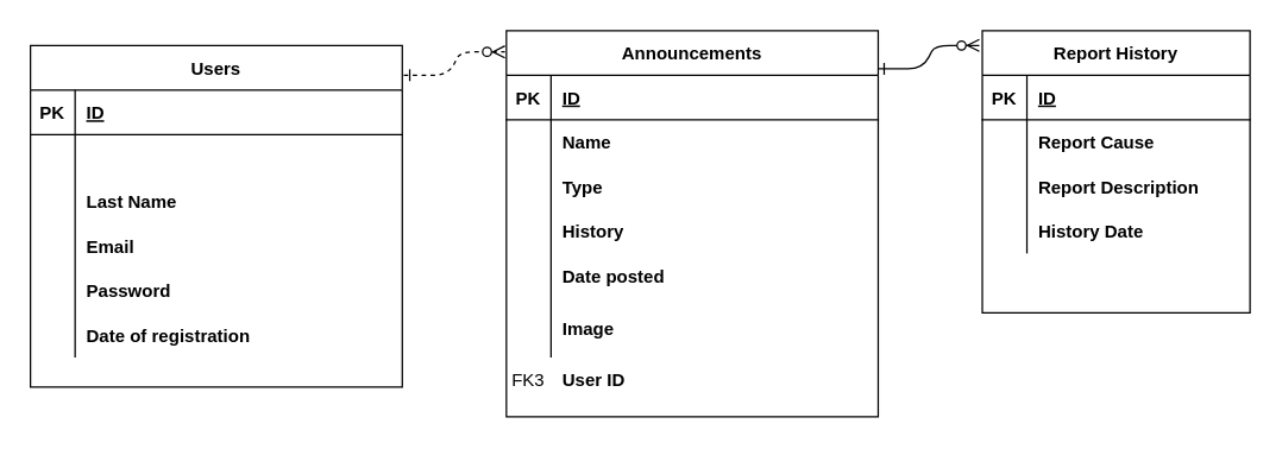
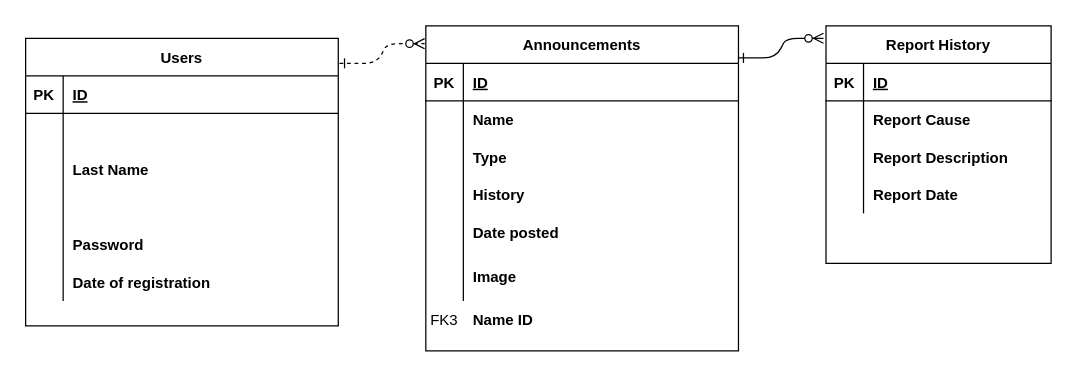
  <mxCell id="0" />
  <mxCell id="1" parent="0" />
  <mxCell id="2" value="" style="edgeStyle=entityRelationEdgeStyle;endArrow=ERzeroToMany;startArrow=ERone;endFill=1;startFill=0;exitX=1.004;exitY=0.087;exitDx=0;exitDy=0;exitPerimeter=0;entryX=-0.004;entryY=0.055;entryDx=0;entryDy=0;entryPerimeter=0;dashed=1;" parent="1" source="22" target="3" edge="1"><mxGeometry width="100" height="100" relative="1" as="geometry"><mxPoint x="280" y="620" as="sourcePoint" /><mxPoint x="380" y="520" as="targetPoint" /></mxGeometry></mxCell>
  <mxCell id="3" value="Announcements" style="shape=table;startSize=30;container=1;collapsible=1;childLayout=tableLayout;fixedRows=1;rowLines=0;fontStyle=1;align=center;resizeLast=1;" parent="1" vertex="1"><mxGeometry x="340" y="20" width="250" height="260" as="geometry" /></mxCell>
  <mxCell id="4" value="" style="shape=partialRectangle;collapsible=0;dropTarget=0;pointerEvents=0;fillColor=none;points=[[0,0.5],[1,0.5]];portConstraint=eastwest;top=0;left=0;right=0;bottom=1;" parent="3" vertex="1"><mxGeometry y="30" width="250" height="30" as="geometry" /></mxCell>
  <mxCell id="5" value="PK" style="shape=partialRectangle;overflow=hidden;connectable=0;fillColor=none;top=0;left=0;bottom=0;right=0;fontStyle=1;" parent="4" vertex="1"><mxGeometry width="30" height="30" as="geometry" /></mxCell>
  <mxCell id="6" value="ID" style="shape=partialRectangle;overflow=hidden;connectable=0;fillColor=none;top=0;left=0;bottom=0;right=0;align=left;spacingLeft=6;fontStyle=5;" parent="4" vertex="1"><mxGeometry x="30" width="220" height="30" as="geometry" /></mxCell>
  <mxCell id="7" value="" style="shape=partialRectangle;collapsible=0;dropTarget=0;pointerEvents=0;fillColor=none;points=[[0,0.5],[1,0.5]];portConstraint=eastwest;top=0;left=0;right=0;bottom=0;" parent="3" vertex="1"><mxGeometry y="60" width="250" height="30" as="geometry" /></mxCell>
  <mxCell id="8" value="" style="shape=partialRectangle;overflow=hidden;connectable=0;fillColor=none;top=0;left=0;bottom=0;right=0;" parent="7" vertex="1"><mxGeometry width="30" height="30" as="geometry" /></mxCell>
  <mxCell id="9" value="Name" style="shape=partialRectangle;overflow=hidden;connectable=0;fillColor=none;top=0;left=0;bottom=0;right=0;align=left;spacingLeft=6;fontStyle=1" parent="7" vertex="1"><mxGeometry x="30" width="220" height="30" as="geometry" /></mxCell>
  <mxCell id="10" value="" style="shape=partialRectangle;collapsible=0;dropTarget=0;pointerEvents=0;fillColor=none;top=0;left=0;bottom=0;right=0;points=[[0,0.5],[1,0.5]];portConstraint=eastwest;" parent="3" vertex="1"><mxGeometry y="90" width="250" height="30" as="geometry" /></mxCell>
  <mxCell id="11" value="" style="shape=partialRectangle;connectable=0;fillColor=none;top=0;left=0;bottom=0;right=0;editable=1;overflow=hidden;" parent="10" vertex="1"><mxGeometry width="30" height="30" as="geometry" /></mxCell>
  <mxCell id="12" value="Type" style="shape=partialRectangle;connectable=0;fillColor=none;top=0;left=0;bottom=0;right=0;align=left;spacingLeft=6;overflow=hidden;fontStyle=1" parent="10" vertex="1"><mxGeometry x="30" width="220" height="30" as="geometry" /></mxCell>
  <mxCell id="13" value="" style="shape=partialRectangle;collapsible=0;dropTarget=0;pointerEvents=0;fillColor=none;top=0;left=0;bottom=0;right=0;points=[[0,0.5],[1,0.5]];portConstraint=eastwest;" parent="3" vertex="1"><mxGeometry y="120" width="250" height="30" as="geometry" /></mxCell>
  <mxCell id="14" value="" style="shape=partialRectangle;connectable=0;fillColor=none;top=0;left=0;bottom=0;right=0;editable=1;overflow=hidden;" parent="13" vertex="1"><mxGeometry width="30" height="30" as="geometry" /></mxCell>
  <mxCell id="15" value="History" style="shape=partialRectangle;connectable=0;fillColor=none;top=0;left=0;bottom=0;right=0;align=left;spacingLeft=6;overflow=hidden;fontStyle=1" parent="13" vertex="1"><mxGeometry x="30" width="220" height="30" as="geometry" /></mxCell>
  <mxCell id="16" value="" style="shape=partialRectangle;collapsible=0;dropTarget=0;pointerEvents=0;fillColor=none;top=0;left=0;bottom=0;right=0;points=[[0,0.5],[1,0.5]];portConstraint=eastwest;" parent="3" vertex="1"><mxGeometry y="150" width="250" height="30" as="geometry" /></mxCell>
  <mxCell id="17" value="" style="shape=partialRectangle;connectable=0;fillColor=none;top=0;left=0;bottom=0;right=0;editable=1;overflow=hidden;" parent="16" vertex="1"><mxGeometry width="30" height="30" as="geometry" /></mxCell>
  <mxCell id="18" value="Date posted" style="shape=partialRectangle;connectable=0;fillColor=none;top=0;left=0;bottom=0;right=0;align=left;spacingLeft=6;overflow=hidden;fontStyle=1" parent="16" vertex="1"><mxGeometry x="30" width="220" height="30" as="geometry" /></mxCell>
  <mxCell id="19" value="" style="shape=partialRectangle;collapsible=0;dropTarget=0;pointerEvents=0;fillColor=none;points=[[0,0.5],[1,0.5]];portConstraint=eastwest;top=0;left=0;right=0;bottom=0;" parent="3" vertex="1"><mxGeometry y="180" width="250" height="40" as="geometry" /></mxCell>
  <mxCell id="20" value="" style="shape=partialRectangle;overflow=hidden;connectable=0;fillColor=none;top=0;left=0;bottom=0;right=0;" parent="19" vertex="1"><mxGeometry width="30" height="40" as="geometry" /></mxCell>
  <mxCell id="21" value="Image" style="shape=partialRectangle;overflow=hidden;connectable=0;fillColor=none;top=0;left=0;bottom=0;right=0;align=left;spacingLeft=6;fontStyle=1" parent="19" vertex="1"><mxGeometry x="30" width="220" height="40" as="geometry" /></mxCell>
  <mxCell id="22" value="Users" style="shape=table;startSize=30;container=1;collapsible=1;childLayout=tableLayout;fixedRows=1;rowLines=0;fontStyle=1;align=center;resizeLast=1;" parent="1" vertex="1"><mxGeometry x="20" y="30" width="250" height="230" as="geometry" /></mxCell>
  <mxCell id="23" value="" style="shape=partialRectangle;collapsible=0;dropTarget=0;pointerEvents=0;fillColor=none;points=[[0,0.5],[1,0.5]];portConstraint=eastwest;top=0;left=0;right=0;bottom=1;" parent="22" vertex="1"><mxGeometry y="30" width="250" height="30" as="geometry" /></mxCell>
  <mxCell id="24" value="PK" style="shape=partialRectangle;overflow=hidden;connectable=0;fillColor=none;top=0;left=0;bottom=0;right=0;fontStyle=1;" parent="23" vertex="1"><mxGeometry width="30" height="30" as="geometry" /></mxCell>
  <mxCell id="25" value="ID" style="shape=partialRectangle;overflow=hidden;connectable=0;fillColor=none;top=0;left=0;bottom=0;right=0;align=left;spacingLeft=6;fontStyle=5;" parent="23" vertex="1"><mxGeometry x="30" width="220" height="30" as="geometry" /></mxCell>
  <mxCell id="26" value="" style="shape=partialRectangle;collapsible=0;dropTarget=0;pointerEvents=0;fillColor=none;points=[[0,0.5],[1,0.5]];portConstraint=eastwest;top=0;left=0;right=0;bottom=0;" parent="22" vertex="1"><mxGeometry y="60" width="250" height="30" as="geometry" /></mxCell>
  <mxCell id="27" value="" style="shape=partialRectangle;overflow=hidden;connectable=0;fillColor=none;top=0;left=0;bottom=0;right=0;" parent="26" vertex="1"><mxGeometry width="30" height="30" as="geometry" /></mxCell>
  <mxCell id="28" value="" style="shape=partialRectangle;collapsible=0;dropTarget=0;pointerEvents=0;fillColor=none;top=0;left=0;bottom=0;right=0;points=[[0,0.5],[1,0.5]];portConstraint=eastwest;" parent="22" vertex="1"><mxGeometry y="90" width="250" height="30" as="geometry" /></mxCell>
  <mxCell id="29" value="" style="shape=partialRectangle;connectable=0;fillColor=none;top=0;left=0;bottom=0;right=0;editable=1;overflow=hidden;" parent="28" vertex="1"><mxGeometry width="30" height="30" as="geometry" /></mxCell>
  <mxCell id="30" value="Last Name" style="shape=partialRectangle;connectable=0;fillColor=none;top=0;left=0;bottom=0;right=0;align=left;spacingLeft=6;overflow=hidden;fontStyle=1" parent="28" vertex="1"><mxGeometry x="30" width="220" height="30" as="geometry" /></mxCell>
  <mxCell id="31" value="" style="shape=partialRectangle;collapsible=0;dropTarget=0;pointerEvents=0;fillColor=none;top=0;left=0;bottom=0;right=0;points=[[0,0.5],[1,0.5]];portConstraint=eastwest;" parent="22" vertex="1"><mxGeometry y="120" width="250" height="30" as="geometry" /></mxCell>
  <mxCell id="32" value="" style="shape=partialRectangle;connectable=0;fillColor=none;top=0;left=0;bottom=0;right=0;editable=1;overflow=hidden;" parent="31" vertex="1"><mxGeometry width="30" height="30" as="geometry" /></mxCell>
- <mxCell id="33" value="Email" style="shape=partialRectangle;connectable=0;fillColor=none;top=0;left=0;bottom=0;right=0;align=left;spacingLeft=6;overflow=hidden;fontStyle=1" parent="31" vertex="1"><mxGeometry x="30" width="220" height="30" as="geometry" /></mxCell>
  <mxCell id="34" value="" style="shape=partialRectangle;collapsible=0;dropTarget=0;pointerEvents=0;fillColor=none;top=0;left=0;bottom=0;right=0;points=[[0,0.5],[1,0.5]];portConstraint=eastwest;" parent="22" vertex="1"><mxGeometry y="150" width="250" height="30" as="geometry" /></mxCell>
  <mxCell id="35" value="" style="shape=partialRectangle;connectable=0;fillColor=none;top=0;left=0;bottom=0;right=0;editable=1;overflow=hidden;" parent="34" vertex="1"><mxGeometry width="30" height="30" as="geometry" /></mxCell>
  <mxCell id="36" value="Password" style="shape=partialRectangle;connectable=0;fillColor=none;top=0;left=0;bottom=0;right=0;align=left;spacingLeft=6;overflow=hidden;fontStyle=1" parent="34" vertex="1"><mxGeometry x="30" width="220" height="30" as="geometry" /></mxCell>
  <mxCell id="37" value="" style="shape=partialRectangle;collapsible=0;dropTarget=0;pointerEvents=0;fillColor=none;top=0;left=0;bottom=0;right=0;points=[[0,0.5],[1,0.5]];portConstraint=eastwest;" parent="22" vertex="1"><mxGeometry y="180" width="250" height="30" as="geometry" /></mxCell>
  <mxCell id="38" value="" style="shape=partialRectangle;connectable=0;fillColor=none;top=0;left=0;bottom=0;right=0;editable=1;overflow=hidden;" parent="37" vertex="1"><mxGeometry width="30" height="30" as="geometry" /></mxCell>
  <mxCell id="39" value="Date of registration" style="shape=partialRectangle;connectable=0;fillColor=none;top=0;left=0;bottom=0;right=0;align=left;spacingLeft=6;overflow=hidden;fontStyle=1" parent="37" vertex="1"><mxGeometry x="30" width="220" height="30" as="geometry" /></mxCell>
  <mxCell id="40" value="Report History" style="shape=table;startSize=30;container=1;collapsible=1;childLayout=tableLayout;fixedRows=1;rowLines=0;fontStyle=1;align=center;resizeLast=1;strokeWidth=1;" parent="1" vertex="1"><mxGeometry x="660" y="20" width="180" height="190" as="geometry" /></mxCell>
  <mxCell id="41" value="" style="shape=partialRectangle;collapsible=0;dropTarget=0;pointerEvents=0;fillColor=none;top=0;left=0;bottom=1;right=0;points=[[0,0.5],[1,0.5]];portConstraint=eastwest;" parent="40" vertex="1"><mxGeometry y="30" width="180" height="30" as="geometry" /></mxCell>
  <mxCell id="42" value="PK" style="shape=partialRectangle;connectable=0;fillColor=none;top=0;left=0;bottom=0;right=0;fontStyle=1;overflow=hidden;" parent="41" vertex="1"><mxGeometry width="30" height="30" as="geometry" /></mxCell>
  <mxCell id="43" value="ID" style="shape=partialRectangle;connectable=0;fillColor=none;top=0;left=0;bottom=0;right=0;align=left;spacingLeft=6;fontStyle=5;overflow=hidden;" parent="41" vertex="1"><mxGeometry x="30" width="150" height="30" as="geometry" /></mxCell>
  <mxCell id="44" value="" style="shape=partialRectangle;collapsible=0;dropTarget=0;pointerEvents=0;fillColor=none;top=0;left=0;bottom=0;right=0;points=[[0,0.5],[1,0.5]];portConstraint=eastwest;" parent="40" vertex="1"><mxGeometry y="60" width="180" height="30" as="geometry" /></mxCell>
  <mxCell id="45" value="" style="shape=partialRectangle;connectable=0;fillColor=none;top=0;left=0;bottom=0;right=0;editable=1;overflow=hidden;" parent="44" vertex="1"><mxGeometry width="30" height="30" as="geometry" /></mxCell>
  <mxCell id="46" value="Report Cause" style="shape=partialRectangle;connectable=0;fillColor=none;top=0;left=0;bottom=0;right=0;align=left;spacingLeft=6;overflow=hidden;fontStyle=1" parent="44" vertex="1"><mxGeometry x="30" width="150" height="30" as="geometry" /></mxCell>
  <mxCell id="47" value="" style="shape=partialRectangle;collapsible=0;dropTarget=0;pointerEvents=0;fillColor=none;top=0;left=0;bottom=0;right=0;points=[[0,0.5],[1,0.5]];portConstraint=eastwest;" parent="40" vertex="1"><mxGeometry y="90" width="180" height="30" as="geometry" /></mxCell>
  <mxCell id="48" value="" style="shape=partialRectangle;connectable=0;fillColor=none;top=0;left=0;bottom=0;right=0;editable=1;overflow=hidden;" parent="47" vertex="1"><mxGeometry width="30" height="30" as="geometry" /></mxCell>
  <mxCell id="49" value="Report Description" style="shape=partialRectangle;connectable=0;fillColor=none;top=0;left=0;bottom=0;right=0;align=left;spacingLeft=6;overflow=hidden;fontStyle=1" parent="47" vertex="1"><mxGeometry x="30" width="150" height="30" as="geometry" /></mxCell>
  <mxCell id="50" value="" style="shape=partialRectangle;collapsible=0;dropTarget=0;pointerEvents=0;fillColor=none;top=0;left=0;bottom=0;right=0;points=[[0,0.5],[1,0.5]];portConstraint=eastwest;" parent="40" vertex="1"><mxGeometry y="120" width="180" height="30" as="geometry" /></mxCell>
  <mxCell id="51" value="" style="shape=partialRectangle;connectable=0;fillColor=none;top=0;left=0;bottom=0;right=0;editable=1;overflow=hidden;" parent="50" vertex="1"><mxGeometry width="30" height="30" as="geometry" /></mxCell>
- <mxCell id="52" value="History Date" style="shape=partialRectangle;connectable=0;fillColor=none;top=0;left=0;bottom=0;right=0;align=left;spacingLeft=6;overflow=hidden;fontStyle=1" parent="50" vertex="1"><mxGeometry x="30" width="150" height="30" as="geometry" /></mxCell>
- <mxCell id="53" value="User ID" style="shape=partialRectangle;connectable=0;fillColor=none;top=0;left=0;bottom=0;right=0;align=left;spacingLeft=6;overflow=hidden;fontStyle=1" vertex="1" parent="1"><mxGeometry x="370" y="240" width="220" height="30" as="geometry" /></mxCell>
+ <mxCell id="52" value="Report Date" style="shape=partialRectangle;connectable=0;fillColor=none;top=0;left=0;bottom=0;right=0;align=left;spacingLeft=6;overflow=hidden;fontStyle=1" parent="50" vertex="1"><mxGeometry x="30" width="150" height="30" as="geometry" /></mxCell>
+ <mxCell id="53" value="Name ID" style="shape=partialRectangle;connectable=0;fillColor=none;top=0;left=0;bottom=0;right=0;align=left;spacingLeft=6;overflow=hidden;fontStyle=1" vertex="1" parent="1"><mxGeometry x="370" y="240" width="220" height="30" as="geometry" /></mxCell>
  <mxCell id="54" value="FK3" style="shape=partialRectangle;overflow=hidden;connectable=0;fillColor=none;top=0;left=0;bottom=0;right=0;" vertex="1" parent="1"><mxGeometry x="340" y="235" width="30" height="40" as="geometry" /></mxCell>
  <mxCell id="55" value="" style="edgeStyle=entityRelationEdgeStyle;endArrow=ERzeroToMany;startArrow=ERone;endFill=1;startFill=0;exitX=1.004;exitY=0.087;exitDx=0;exitDy=0;exitPerimeter=0;entryX=-0.004;entryY=0.055;entryDx=0;entryDy=0;entryPerimeter=0;" edge="1" parent="1"><mxGeometry width="100" height="100" relative="1" as="geometry"><mxPoint x="590" y="45.71" as="sourcePoint" /><mxPoint x="658" y="30" as="targetPoint" /></mxGeometry></mxCell>
